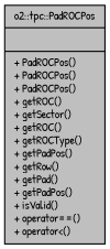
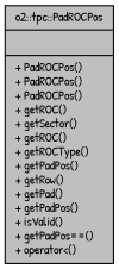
  digraph {
    fontname="Patrick Hand"
-   n1 [color=black fillcolor=grey75 fontcolor=black fontname="Patrick Hand" fontsize=10 height=0.2 label="{o2::tpc::PadROCPos\n||+ PadROCPos()\l+ PadROCPos()\l+ PadROCPos()\l+ getROC()\l+ getSector()\l+ getROC()\l+ getROCType()\l+ getPadPos()\l+ getRow()\l+ getPad()\l+ getPadPos()\l+ isValid()\l+ operator==()\l+ operator\<()\l}" shape=record style=filled width=0.4]
+   n1 [color=black fillcolor=grey75 fontcolor=black fontname="Patrick Hand" fontsize=10 height=0.2 label="{o2::tpc::PadROCPos\n||+ PadROCPos()\l+ PadROCPos()\l+ PadROCPos()\l+ getROC()\l+ getSector()\l+ getROC()\l+ getROCType()\l+ getPadPos()\l+ getRow()\l+ getPad()\l+ getPadPos()\l+ isValid()\l+ getPadPos==()\l+ operator\<()\l}" shape=record style=filled width=0.4]
  }
